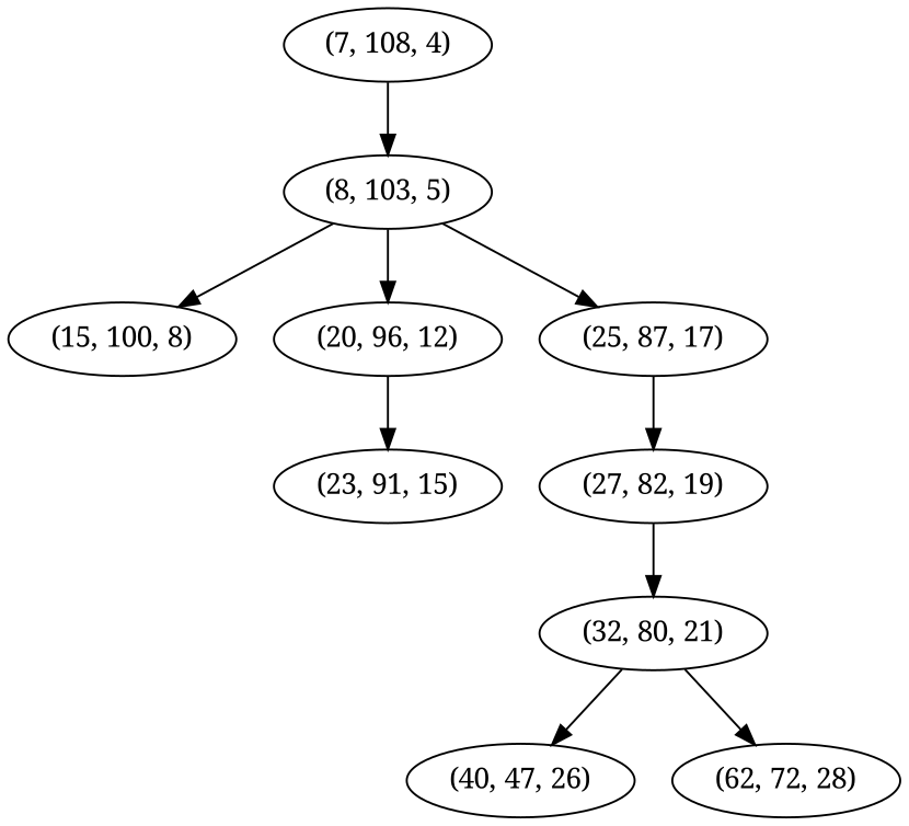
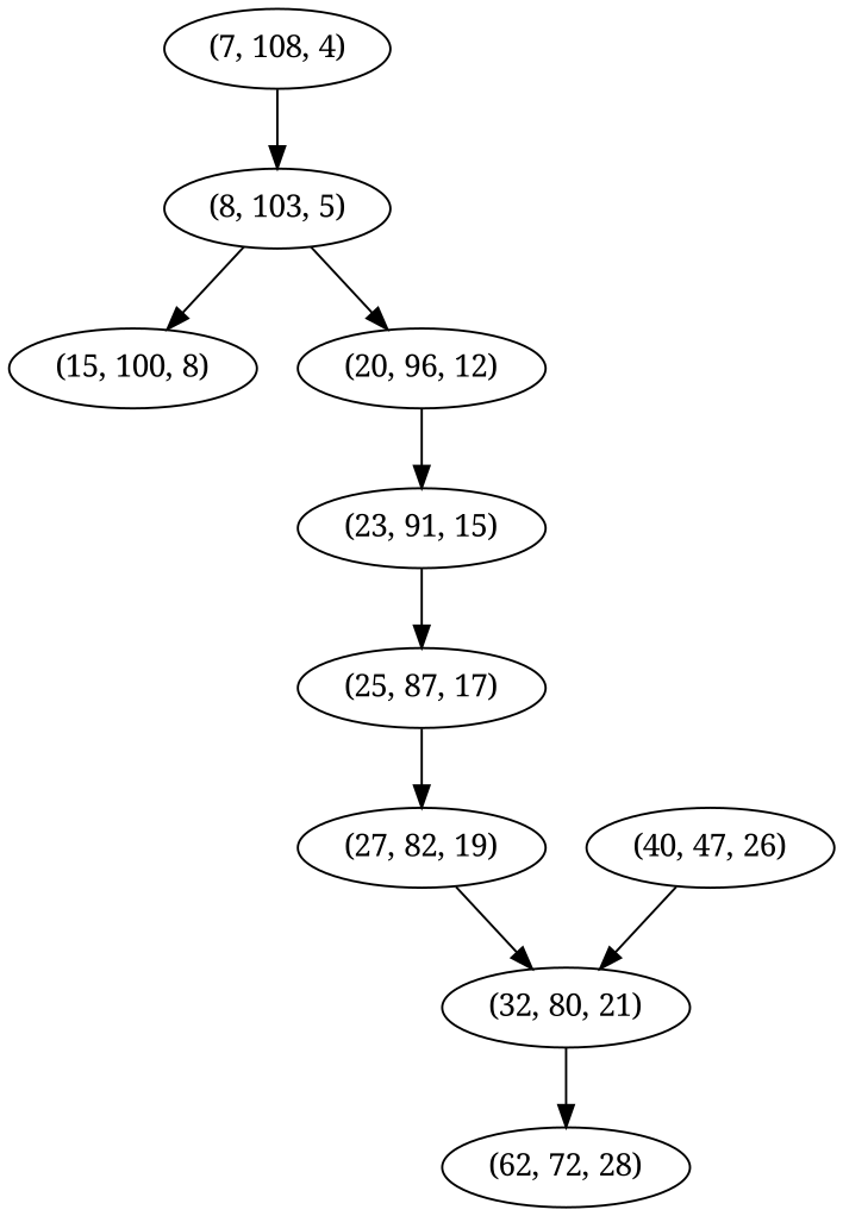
  digraph {
    fontname="Noto Serif"
    node [fontname="Noto Serif"]
    edge [fontname="Noto Serif"]
    "(7, 108, 4)"
    "(8, 103, 5)"
    "(15, 100, 8)"
    "(20, 96, 12)"
    "(23, 91, 15)"
    "(25, 87, 17)"
    "(27, 82, 19)"
    "(32, 80, 21)"
    "(40, 47, 26)"
    "(62, 72, 28)"
    "(7, 108, 4)" -> "(8, 103, 5)"
    "(8, 103, 5)" -> "(15, 100, 8)"
    "(8, 103, 5)" -> "(20, 96, 12)"
    "(20, 96, 12)" -> "(23, 91, 15)"
-   "(8, 103, 5)" -> "(25, 87, 17)"
+   "(23, 91, 15)" -> "(25, 87, 17)"
    "(25, 87, 17)" -> "(27, 82, 19)"
    "(27, 82, 19)" -> "(32, 80, 21)"
-   "(32, 80, 21)" -> "(40, 47, 26)"
+   "(40, 47, 26)" -> "(32, 80, 21)"
    "(32, 80, 21)" -> "(62, 72, 28)"
  }
